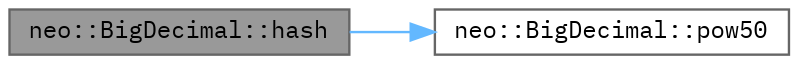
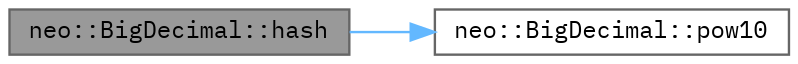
  digraph {
    rankdir=LR
    fontname="IBM Plex Mono"
    node [fontname="IBM Plex Mono" fontsize=10 shape=box style=filled]
    n1 [color=gray40 fillcolor=grey60 fontcolor=black height=0.2 label="neo::BigDecimal::hash" width=0.4]
-   n2 [color=grey40 fillcolor=white height=0.2 label="neo::BigDecimal::pow50" width=0.4]
+   n2 [color=grey40 fillcolor=white height=0.2 label="neo::BigDecimal::pow10" width=0.4]
    n1 -> n2 [color=steelblue1 fontname="IBM Plex Mono" fontsize=10 labelfontname=Helvetica labelfontsize=10 style=solid]
  }
